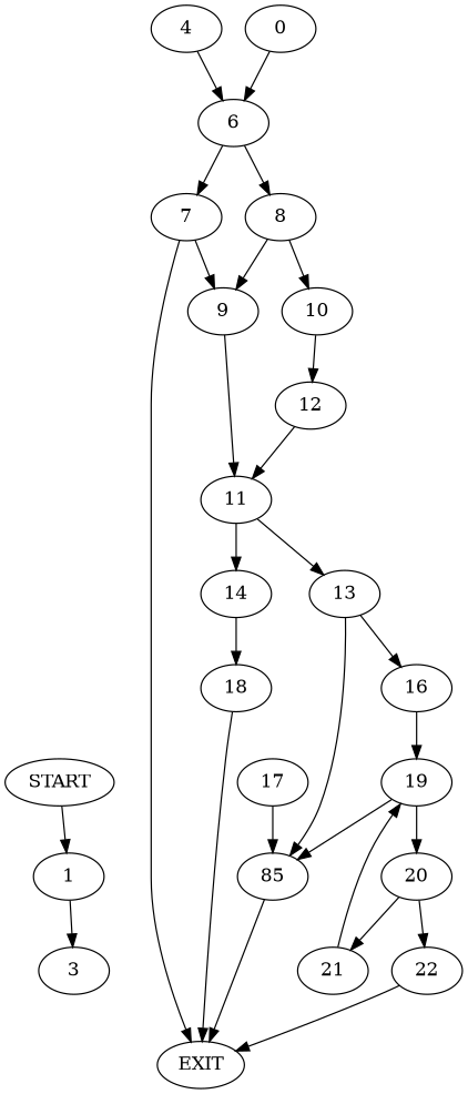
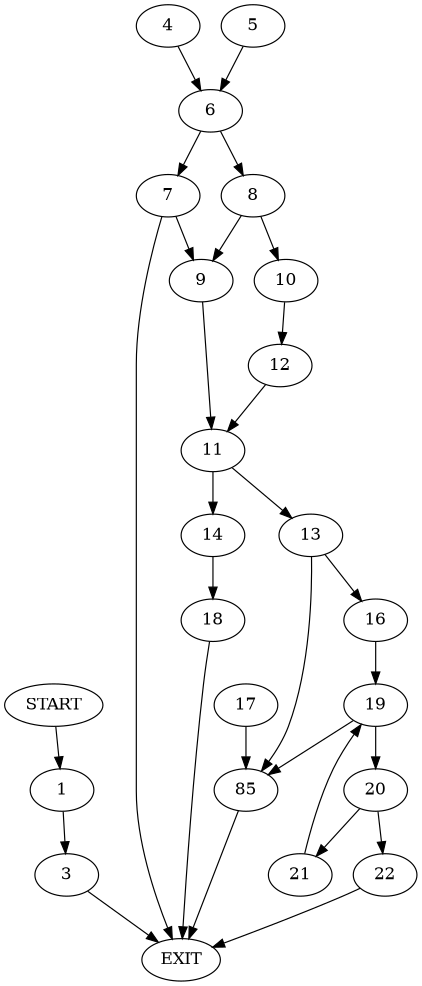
  digraph {
    n1 [label=START]
    1
    3
    n4 [label=EXIT]
    4
    6
-   5 [label=0]
+   5
    7
    8
    9
    10
    11
    12
    13
    14
    n16 [label=85]
    16
    18
    19
    17
    20
    21
    22
    n1 -> 1
    1 -> 3
+   3 -> n4
    4 -> 6
    6 -> 7
    6 -> 8
    5 -> 6
    7 -> n4
    7 -> 9
    8 -> 9
    8 -> 10
    9 -> 11
    10 -> 12
    11 -> 13
    11 -> 14
    12 -> 11
    13 -> n16
    13 -> 16
    14 -> 18
    n16 -> n4
    16 -> 19
    18 -> n4
    19 -> n16
    19 -> 20
    17 -> n16
    20 -> 21
    20 -> 22
    21 -> 19
    22 -> n4
  }
